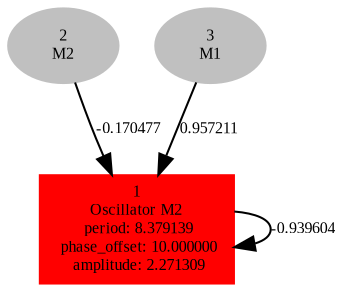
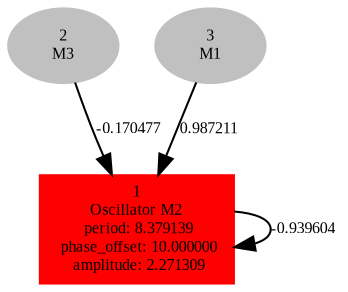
  digraph {
    fontname="Liberation Serif"
    forcelabels=true
    node [color=grey fontname="Liberation Serif" fontsize=8 style=filled]
    edge [fontname="Liberation Serif" fontsize=8]
    n1 [color=red label=<1<BR />Oscillator M2<BR /> period: 8.379139<BR /> phase_offset: 10.000000<BR /> amplitude: 2.271309> shape=box]
-   n2 [label=<2<BR/>M2>]
+   n2 [label=<2<BR/>M3>]
    n3 [label=<3<BR/>M1>]
    n1 -> n1 [label="-0.939604 "]
    n2 -> n1 [label="-0.170477 "]
-   n3 -> n1 [label="0.957211 "]
+   n3 -> n1 [label="0.987211 "]
  }
